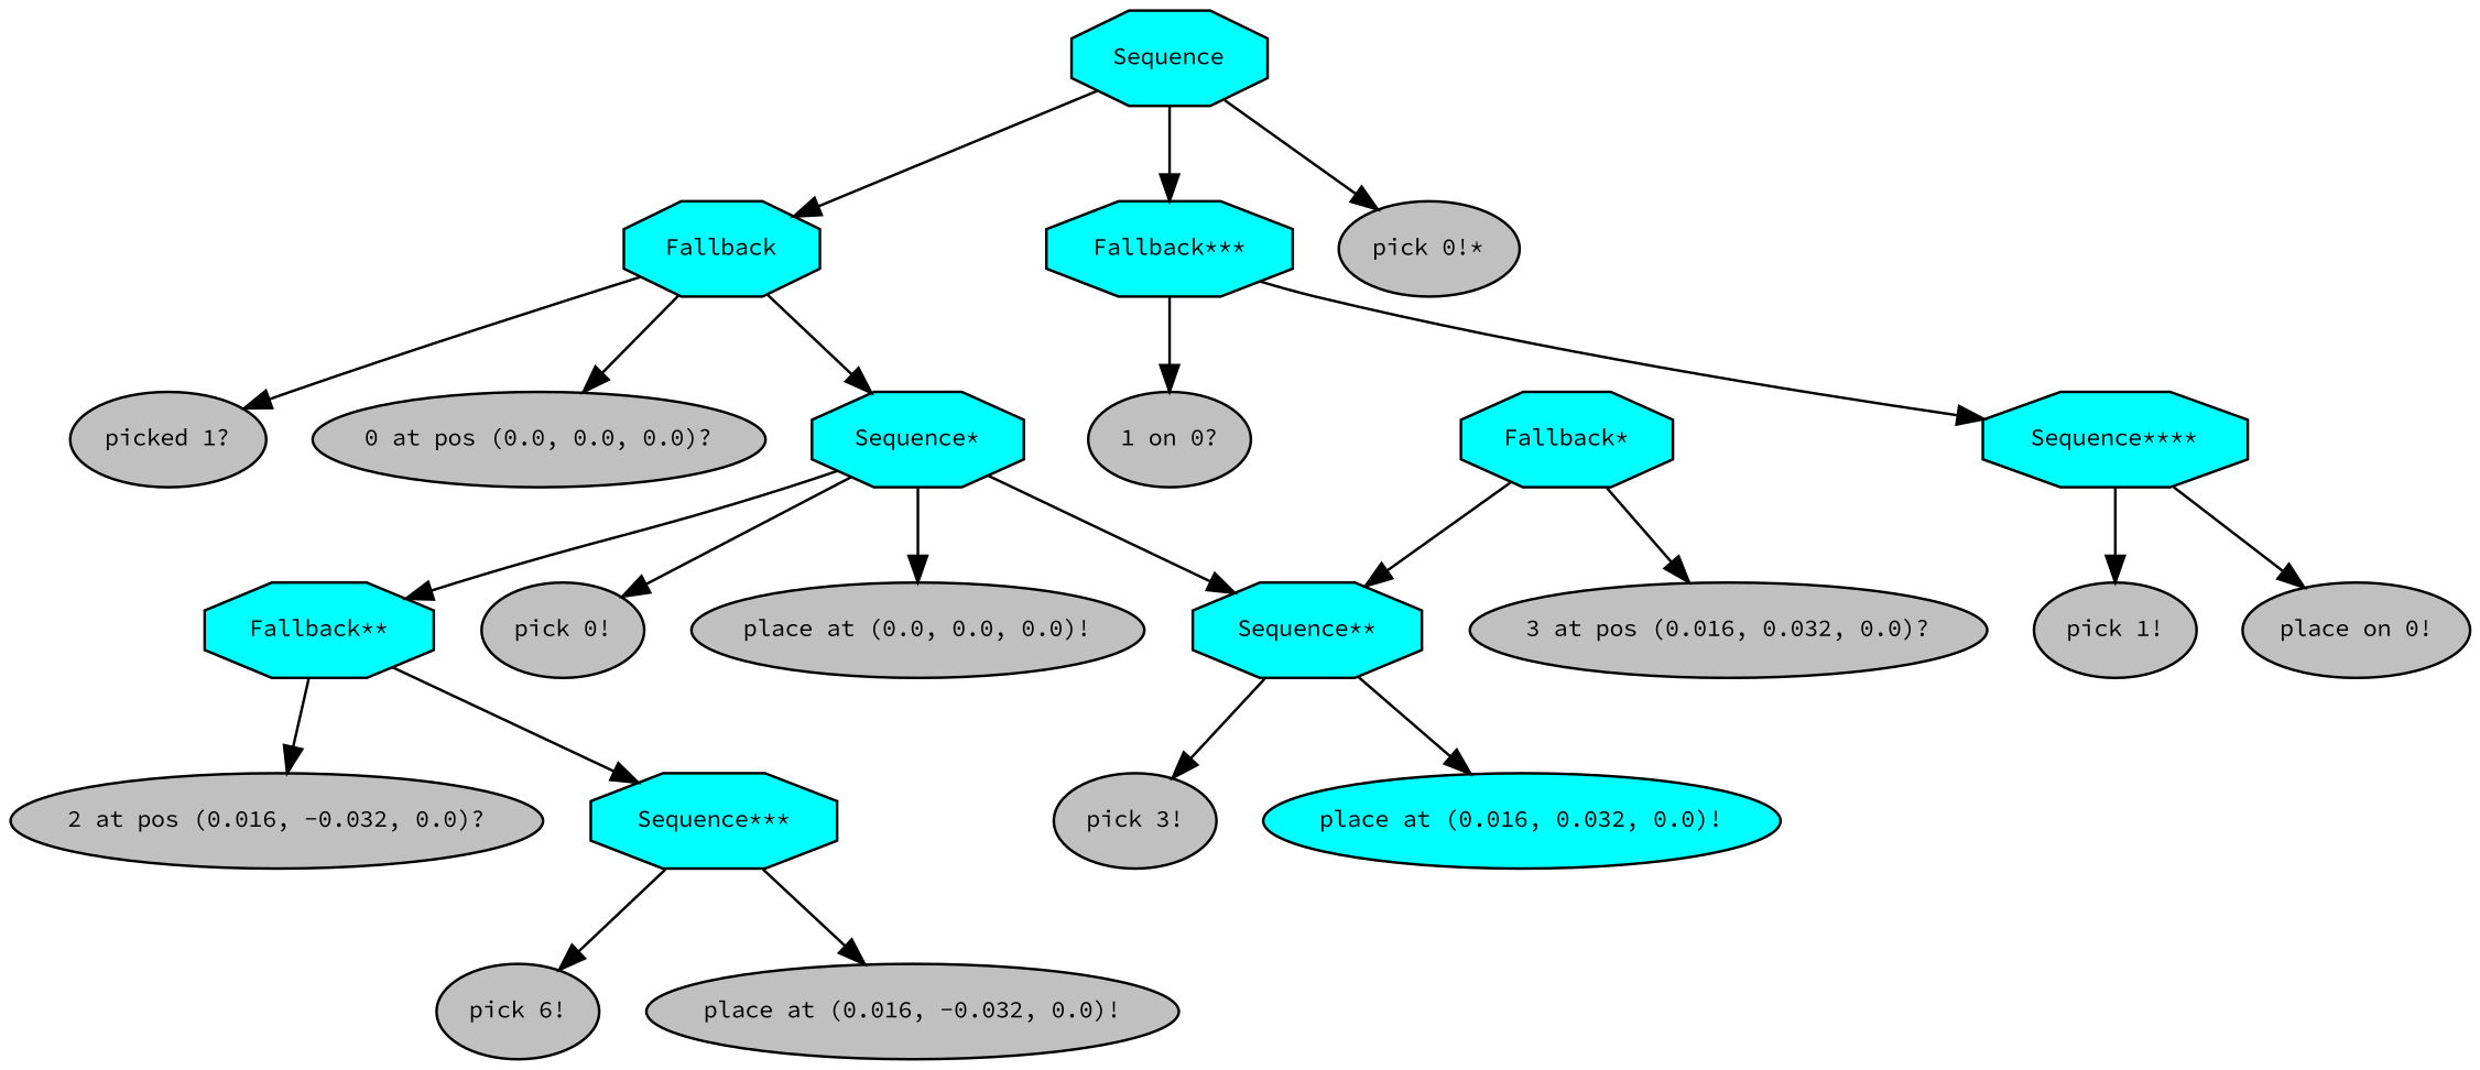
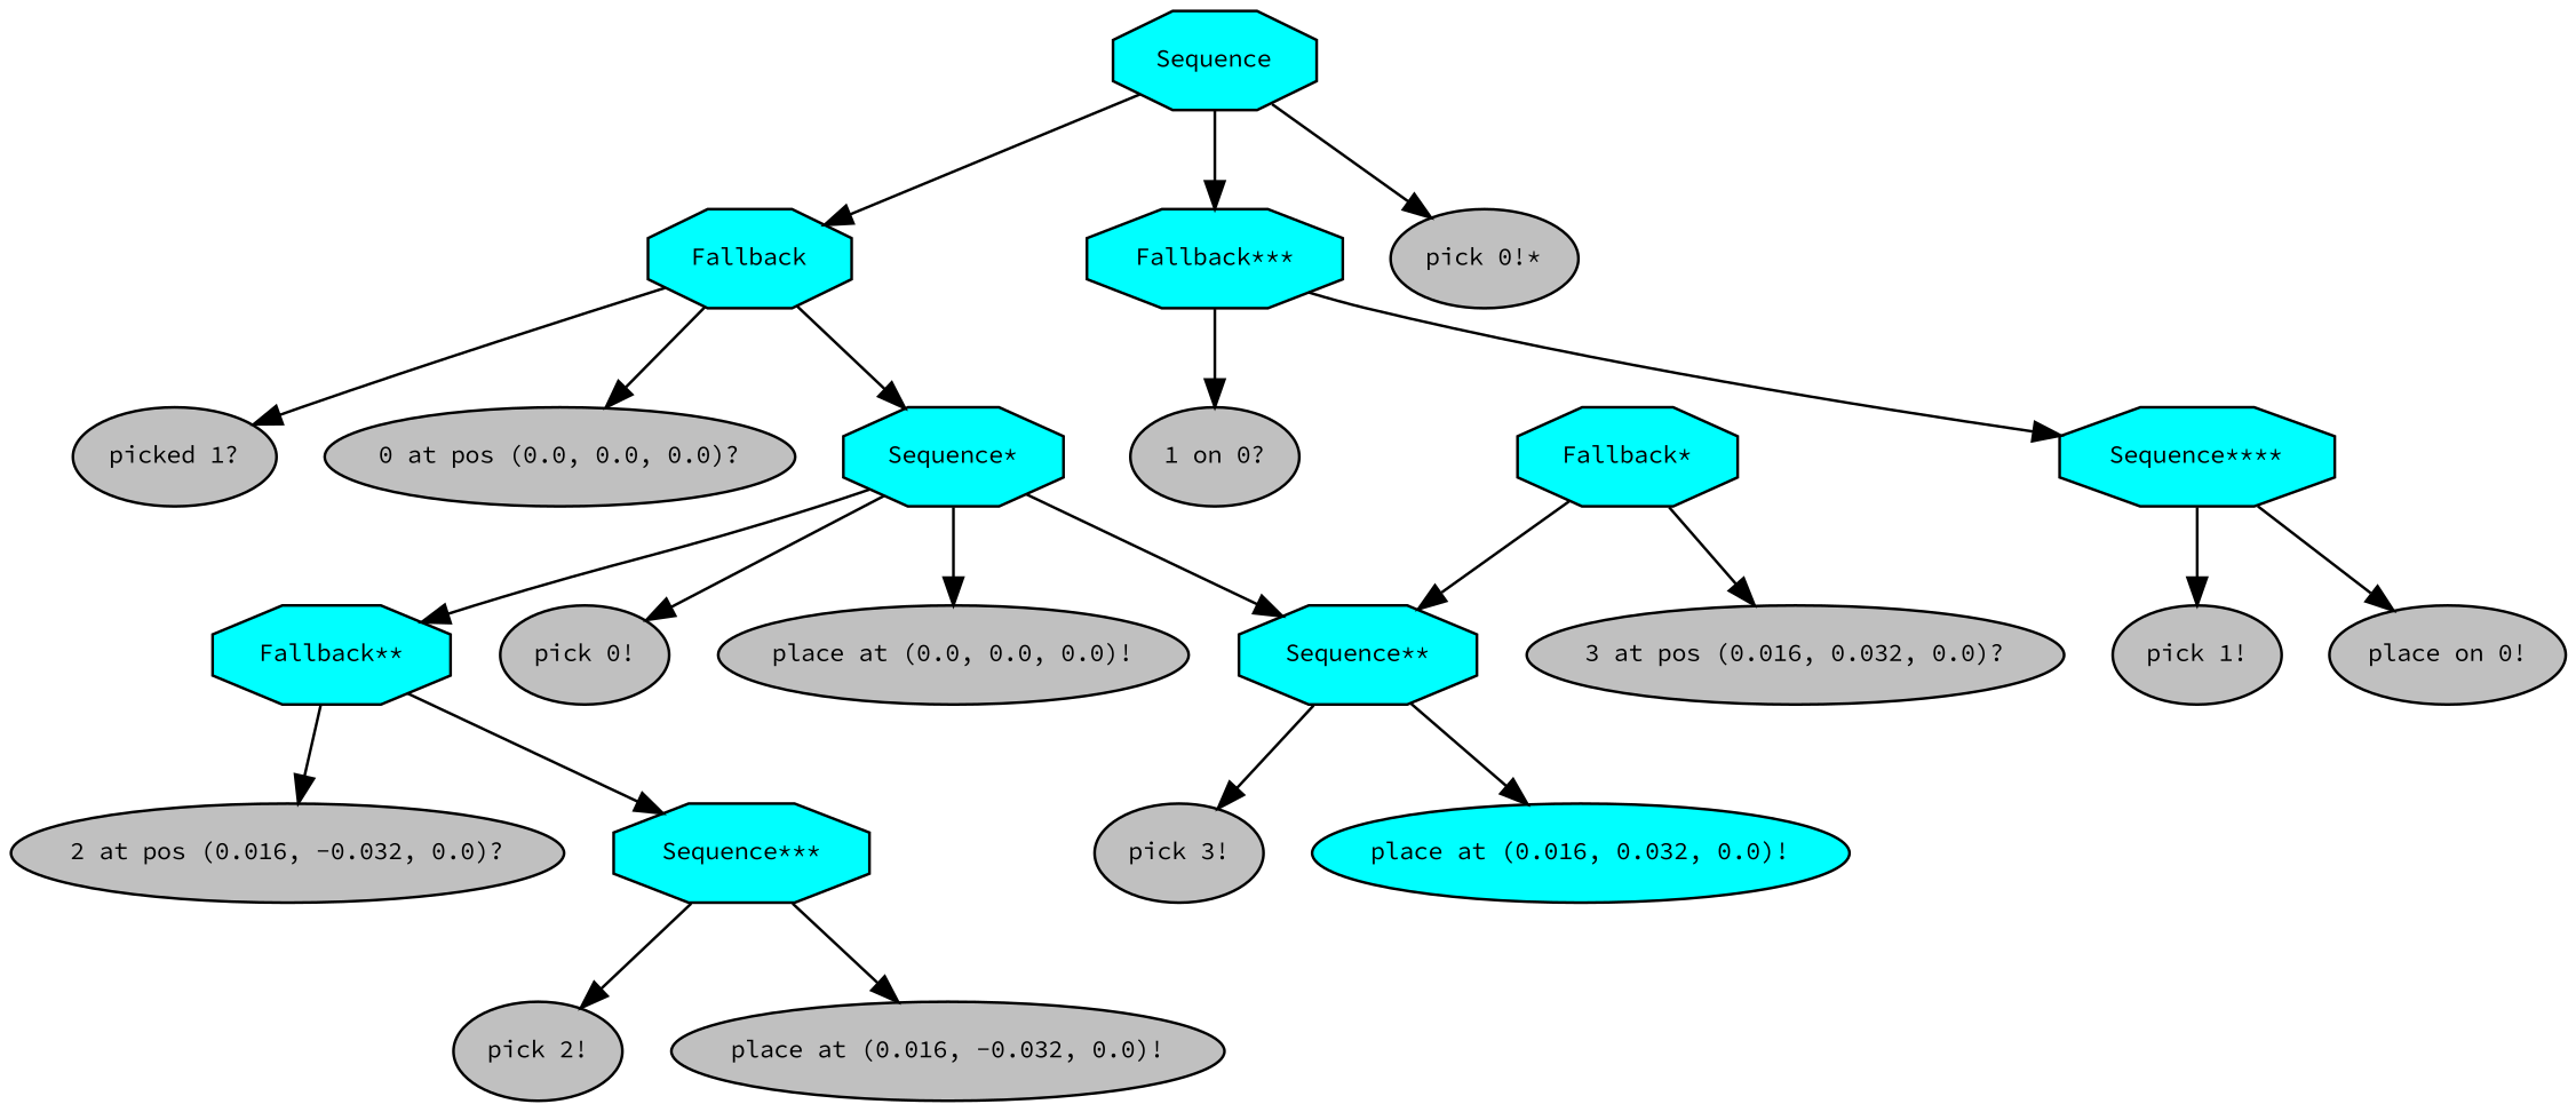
  digraph {
    fontname="Source Code Pro"
    ordering=out
    node [fillcolor=gray fontcolor=black fontname="Source Code Pro" fontsize=9 shape=ellipse style=filled]
    edge [fontname="Source Code Pro"]
    n1 [fillcolor=cyan label=Sequence shape=octagon]
    n2 [fillcolor=cyan label=Fallback shape=octagon]
    n3 [fillcolor=cyan label="Fallback***" shape=octagon]
    n4 [label="pick 0!*"]
    n5 [label="picked 1?"]
    n6 [label="0 at pos (0.0, 0.0, 0.0)?"]
    n7 [fillcolor=cyan label="Sequence*" shape=octagon]
    n8 [label="1 on 0?"]
    n9 [fillcolor=cyan label="Sequence****" shape=octagon]
    n10 [fillcolor=cyan label="Fallback**" shape=octagon]
    n11 [label="pick 0!"]
    n12 [label="place at (0.0, 0.0, 0.0)!"]
    n13 [fillcolor=cyan label="Sequence**" shape=octagon]
    n14 [fillcolor=cyan label="Fallback*" shape=octagon]
    n15 [label="3 at pos (0.016, 0.032, 0.0)?"]
    n16 [label="2 at pos (0.016, -0.032, 0.0)?"]
    n17 [fillcolor=cyan label="Sequence***" shape=octagon]
    n18 [label="pick 3!"]
    n19 [fillcolor=cyan label="place at (0.016, 0.032, 0.0)!"]
-   n20 [label="pick 6!"]
+   n20 [label="pick 2!"]
    n21 [label="place at (0.016, -0.032, 0.0)!"]
    n22 [label="pick 1!"]
    n23 [label="place on 0!"]
    n1 -> n2
    n1 -> n3
    n1 -> n4
    n2 -> n5
    n2 -> n6
    n2 -> n7
    n3 -> n8
    n3 -> n9
    n7 -> n10
    n7 -> n11
    n7 -> n12
    n7 -> n13
    n9 -> n22
    n9 -> n23
    n10 -> n16
    n10 -> n17
    n13 -> n18
    n13 -> n19
    n14 -> n13
    n14 -> n15
    n17 -> n20
    n17 -> n21
  }
